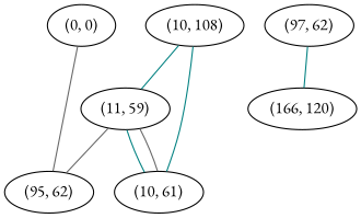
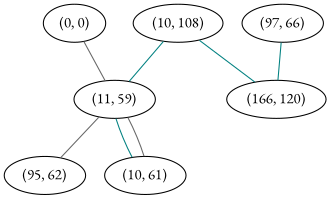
  graph {
    fontname="EB Garamond"
    node [fontname="EB Garamond"]
    edge [color=teal fontname="EB Garamond" weight=1]
    "(0, 0)"
    "(11, 59)"
    "(10, 61)"
    "(95, 62)"
    "(10, 108)"
-   "(97, 62)"
+   "(97, 62)" [label="(97, 66)"]
    "(166, 120)"
-   "(0, 0)" -- "(95, 62)" [color=gray40 weight=4]
+   "(0, 0)" -- "(11, 59)" [color=gray40 weight=4]
    "(11, 59)" -- "(10, 61)"
    "(11, 59)" -- "(10, 61)" [color=gray40]
    "(11, 59)" -- "(95, 62)" [color=gray40]
    "(10, 108)" -- "(11, 59)"
-   "(10, 108)" -- "(10, 61)"
+   "(10, 108)" -- "(166, 120)"
    "(97, 62)" -- "(166, 120)"
  }
